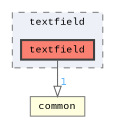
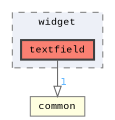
  digraph {
    compound=true
    fontname="Liberation Mono"
    node [fontname="Liberation Mono" fontsize=10 shape=box]
    n1 [color=grey25 fillcolor=salmon height=0.2 label=textfield style="filled,bold" width=0.4]
    n2 [color=grey50 fillcolor=lightyellow height=0.2 label=common style=filled width=0.4]
    subgraph cluster_1 {
      bgcolor="#edf0f7"
      fontsize=10
-     label=textfield
+     label=widget
      pencolor=grey50
      style="filled,dashed"
      n1
    }
    n1 -> n2 [color=gray40 fontcolor=steelblue1 fontname="Liberation Mono" fontsize=10 headlabel=1 labeldistance=1.5 labelfontname=Helvetica labelfontsize=10 style=solid arrowhead=onormal]
  }
